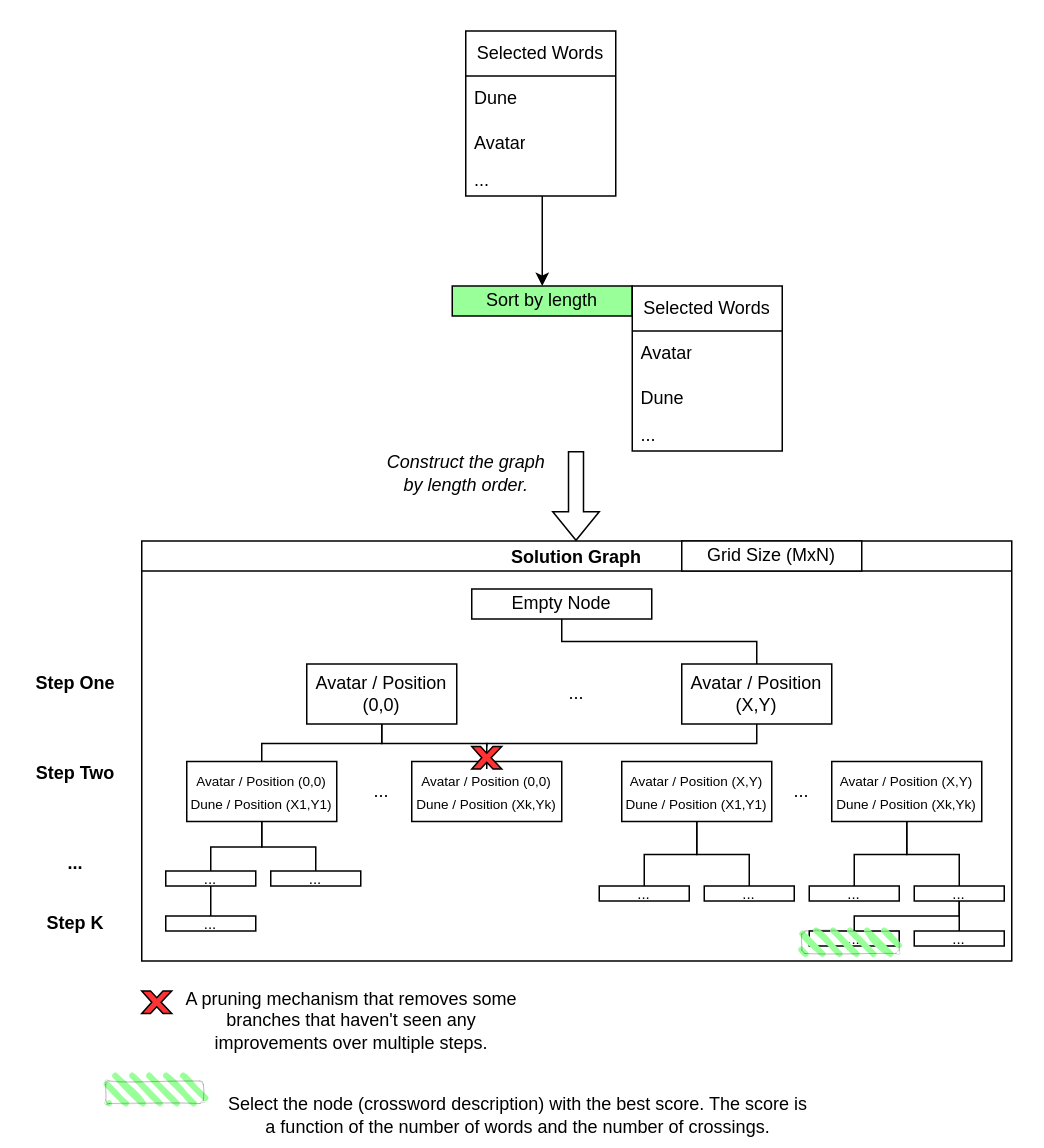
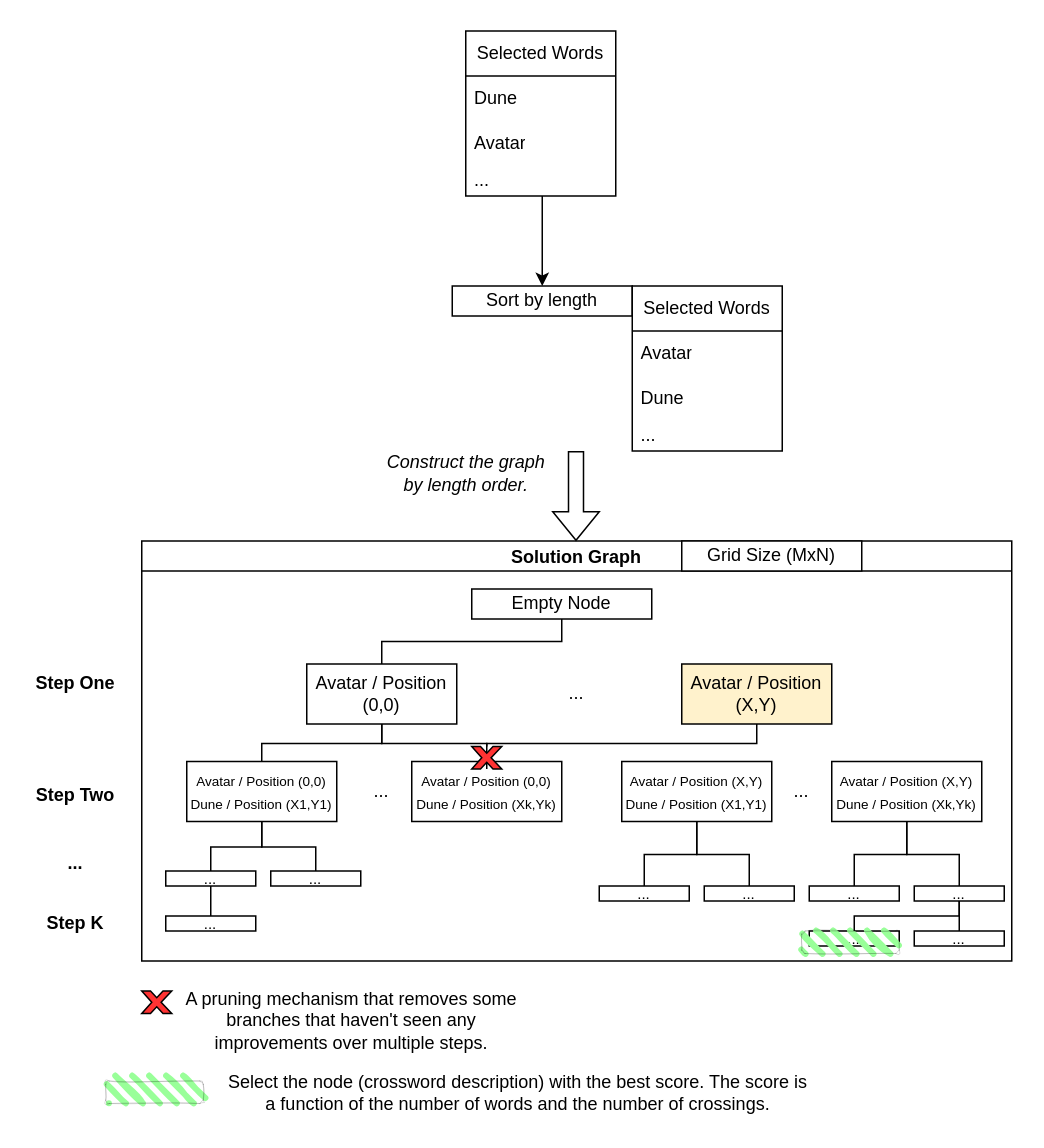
  <mxCell id="0" />
  <mxCell id="1" parent="0" />
  <mxCell id="2" value="Selected Words" style="swimlane;fontStyle=0;childLayout=stackLayout;horizontal=1;startSize=30;horizontalStack=0;resizeParent=1;resizeParentMax=0;resizeLast=0;collapsible=1;marginBottom=0;whiteSpace=wrap;html=1;" vertex="1" parent="1"><mxGeometry x="310" y="20" width="100" height="110" as="geometry" /></mxCell>
  <mxCell id="3" value="Dune" style="text;strokeColor=none;fillColor=none;align=left;verticalAlign=middle;spacingLeft=4;spacingRight=4;overflow=hidden;points=[[0,0.5],[1,0.5]];portConstraint=eastwest;rotatable=0;whiteSpace=wrap;html=1;" vertex="1" parent="2"><mxGeometry y="30" width="100" height="30" as="geometry" /></mxCell>
  <mxCell id="4" value="Avatar" style="text;strokeColor=none;fillColor=none;align=left;verticalAlign=middle;spacingLeft=4;spacingRight=4;overflow=hidden;points=[[0,0.5],[1,0.5]];portConstraint=eastwest;rotatable=0;whiteSpace=wrap;html=1;" vertex="1" parent="2"><mxGeometry y="60" width="100" height="30" as="geometry" /></mxCell>
  <mxCell id="5" value="..." style="text;strokeColor=none;fillColor=none;align=left;verticalAlign=middle;spacingLeft=4;spacingRight=4;overflow=hidden;points=[[0,0.5],[1,0.5]];portConstraint=eastwest;rotatable=0;whiteSpace=wrap;html=1;" vertex="1" parent="2"><mxGeometry y="90" width="100" height="20" as="geometry" /></mxCell>
- <mxCell id="6" value="Sort by length" style="rounded=0;whiteSpace=wrap;html=1;fillColor=#99ff99;" vertex="1" parent="1"><mxGeometry x="301" y="190" width="120" height="20" as="geometry" /></mxCell>
+ <mxCell id="6" value="Sort by length" style="rounded=0;whiteSpace=wrap;html=1;" vertex="1" parent="1"><mxGeometry x="301" y="190" width="120" height="20" as="geometry" /></mxCell>
  <mxCell id="7" value="" style="endArrow=classic;html=1;rounded=0;exitX=0.51;exitY=1;exitDx=0;exitDy=0;exitPerimeter=0;" edge="1" parent="1" source="5" target="6"><mxGeometry width="50" height="50" relative="1" as="geometry"><mxPoint x="360" y="390" as="sourcePoint" /><mxPoint x="410" y="340" as="targetPoint" /></mxGeometry></mxCell>
  <mxCell id="8" value="Selected Words" style="swimlane;fontStyle=0;childLayout=stackLayout;horizontal=1;startSize=30;horizontalStack=0;resizeParent=1;resizeParentMax=0;resizeLast=0;collapsible=1;marginBottom=0;whiteSpace=wrap;html=1;" vertex="1" parent="1"><mxGeometry x="421" y="190" width="100" height="110" as="geometry" /></mxCell>
  <mxCell id="9" value="Avatar" style="text;strokeColor=none;fillColor=none;align=left;verticalAlign=middle;spacingLeft=4;spacingRight=4;overflow=hidden;points=[[0,0.5],[1,0.5]];portConstraint=eastwest;rotatable=0;whiteSpace=wrap;html=1;" vertex="1" parent="8"><mxGeometry y="30" width="100" height="30" as="geometry" /></mxCell>
  <mxCell id="10" value="Dune" style="text;strokeColor=none;fillColor=none;align=left;verticalAlign=middle;spacingLeft=4;spacingRight=4;overflow=hidden;points=[[0,0.5],[1,0.5]];portConstraint=eastwest;rotatable=0;whiteSpace=wrap;html=1;" vertex="1" parent="8"><mxGeometry y="60" width="100" height="30" as="geometry" /></mxCell>
  <mxCell id="11" value="..." style="text;strokeColor=none;fillColor=none;align=left;verticalAlign=middle;spacingLeft=4;spacingRight=4;overflow=hidden;points=[[0,0.5],[1,0.5]];portConstraint=eastwest;rotatable=0;whiteSpace=wrap;html=1;" vertex="1" parent="8"><mxGeometry y="90" width="100" height="20" as="geometry" /></mxCell>
  <mxCell id="12" value="Solution Graph" style="swimlane;startSize=20;horizontal=1;containerType=tree;newEdgeStyle={&quot;edgeStyle&quot;:&quot;elbowEdgeStyle&quot;,&quot;startArrow&quot;:&quot;none&quot;,&quot;endArrow&quot;:&quot;none&quot;};strokeWidth=1;" vertex="1" parent="1"><mxGeometry x="94" y="360" width="580" height="280" as="geometry" /></mxCell>
- <mxCell id="14" value="" style="edgeStyle=elbowEdgeStyle;elbow=vertical;sourcePerimeterSpacing=0;targetPerimeterSpacing=0;startArrow=none;endArrow=none;rounded=0;curved=0;" edge="1" parent="12" source="15" target="17"><mxGeometry relative="1" as="geometry" /></mxCell>
+ <mxCell id="13" value="" style="edgeStyle=elbowEdgeStyle;elbow=vertical;sourcePerimeterSpacing=0;targetPerimeterSpacing=0;startArrow=none;endArrow=none;rounded=0;curved=0;" edge="1" parent="12" source="15" target="16"><mxGeometry relative="1" as="geometry" /></mxCell>
  <mxCell id="15" value="Empty Node" style="whiteSpace=wrap;html=1;align=center;treeFolding=1;treeMoving=1;newEdgeStyle={&quot;edgeStyle&quot;:&quot;elbowEdgeStyle&quot;,&quot;startArrow&quot;:&quot;none&quot;,&quot;endArrow&quot;:&quot;none&quot;};" vertex="1" parent="12"><mxGeometry x="220" y="32" width="120" height="20" as="geometry" /></mxCell>
  <mxCell id="16" value="Avatar / Position (0,0)" style="whiteSpace=wrap;html=1;align=center;verticalAlign=middle;treeFolding=1;treeMoving=1;newEdgeStyle={&quot;edgeStyle&quot;:&quot;elbowEdgeStyle&quot;,&quot;startArrow&quot;:&quot;none&quot;,&quot;endArrow&quot;:&quot;none&quot;};" vertex="1" parent="12"><mxGeometry x="110" y="82" width="100" height="40" as="geometry" /></mxCell>
- <mxCell id="17" value="Avatar / Position (X,Y)" style="whiteSpace=wrap;html=1;align=center;verticalAlign=middle;treeFolding=1;treeMoving=1;newEdgeStyle={&quot;edgeStyle&quot;:&quot;elbowEdgeStyle&quot;,&quot;startArrow&quot;:&quot;none&quot;,&quot;endArrow&quot;:&quot;none&quot;};" vertex="1" parent="12"><mxGeometry x="360" y="82" width="100" height="40" as="geometry" /></mxCell>
+ <mxCell id="17" value="Avatar / Position (X,Y)" style="whiteSpace=wrap;html=1;align=center;verticalAlign=middle;treeFolding=1;treeMoving=1;newEdgeStyle={&quot;edgeStyle&quot;:&quot;elbowEdgeStyle&quot;,&quot;startArrow&quot;:&quot;none&quot;,&quot;endArrow&quot;:&quot;none&quot;};fillColor=#fff2cc;" vertex="1" parent="12"><mxGeometry x="360" y="82" width="100" height="40" as="geometry" /></mxCell>
  <mxCell id="18" value="..." style="text;html=1;strokeColor=none;fillColor=none;align=center;verticalAlign=middle;whiteSpace=wrap;rounded=0;" vertex="1" parent="12"><mxGeometry x="260" y="87" width="60" height="30" as="geometry" /></mxCell>
  <mxCell id="19" value="&lt;font style=&quot;font-size: 9px;&quot;&gt;Avatar / Position (0,0)&lt;br&gt;Dune / Position (X1,Y1)&lt;/font&gt;" style="whiteSpace=wrap;html=1;align=center;verticalAlign=middle;treeFolding=1;treeMoving=1;newEdgeStyle={&quot;edgeStyle&quot;:&quot;elbowEdgeStyle&quot;,&quot;startArrow&quot;:&quot;none&quot;,&quot;endArrow&quot;:&quot;none&quot;};" vertex="1" parent="12"><mxGeometry x="30" y="147" width="100" height="40" as="geometry" /></mxCell>
  <mxCell id="20" value="" style="edgeStyle=elbowEdgeStyle;elbow=vertical;sourcePerimeterSpacing=0;targetPerimeterSpacing=0;startArrow=none;endArrow=none;rounded=0;curved=0;exitX=0.5;exitY=1;exitDx=0;exitDy=0;entryX=0.5;entryY=0;entryDx=0;entryDy=0;" edge="1" parent="12" source="16" target="19"><mxGeometry relative="1" as="geometry"><mxPoint x="270" y="52" as="sourcePoint" /><mxPoint x="120" y="147" as="targetPoint" /></mxGeometry></mxCell>
  <mxCell id="21" value="&lt;font style=&quot;font-size: 9px;&quot;&gt;Avatar / Position (0,0)&lt;br&gt;Dune / Position (Xk,Yk)&lt;/font&gt;" style="whiteSpace=wrap;html=1;align=center;verticalAlign=middle;treeFolding=1;treeMoving=1;newEdgeStyle={&quot;edgeStyle&quot;:&quot;elbowEdgeStyle&quot;,&quot;startArrow&quot;:&quot;none&quot;,&quot;endArrow&quot;:&quot;none&quot;};" vertex="1" parent="12"><mxGeometry x="180" y="147" width="100" height="40" as="geometry" /></mxCell>
  <mxCell id="22" value="" style="edgeStyle=elbowEdgeStyle;elbow=vertical;sourcePerimeterSpacing=0;targetPerimeterSpacing=0;startArrow=none;endArrow=none;rounded=0;curved=0;exitX=0.5;exitY=1;exitDx=0;exitDy=0;" edge="1" parent="12" source="30" target="21"><mxGeometry relative="1" as="geometry"><mxPoint x="200" y="122.5" as="sourcePoint" /><mxPoint x="130" y="147.5" as="targetPoint" /></mxGeometry></mxCell>
  <mxCell id="23" value="..." style="text;html=1;strokeColor=none;fillColor=none;align=center;verticalAlign=middle;whiteSpace=wrap;rounded=0;" vertex="1" parent="12"><mxGeometry x="130" y="152" width="60" height="30" as="geometry" /></mxCell>
  <mxCell id="24" value="&lt;font style=&quot;font-size: 9px;&quot;&gt;Avatar / Position (X,Y)&lt;br&gt;Dune / Position (X1,Y1)&lt;/font&gt;" style="whiteSpace=wrap;html=1;align=center;verticalAlign=middle;treeFolding=1;treeMoving=1;newEdgeStyle={&quot;edgeStyle&quot;:&quot;elbowEdgeStyle&quot;,&quot;startArrow&quot;:&quot;none&quot;,&quot;endArrow&quot;:&quot;none&quot;};" vertex="1" parent="12"><mxGeometry x="320" y="147" width="100" height="40" as="geometry" /></mxCell>
  <mxCell id="25" value="&lt;font style=&quot;font-size: 9px;&quot;&gt;Avatar / Position (X,Y)&lt;br&gt;Dune / Position (Xk,Yk)&lt;/font&gt;" style="whiteSpace=wrap;html=1;align=center;verticalAlign=middle;treeFolding=1;treeMoving=1;newEdgeStyle={&quot;edgeStyle&quot;:&quot;elbowEdgeStyle&quot;,&quot;startArrow&quot;:&quot;none&quot;,&quot;endArrow&quot;:&quot;none&quot;};" vertex="1" parent="12"><mxGeometry x="460" y="147" width="100" height="40" as="geometry" /></mxCell>
  <mxCell id="26" value="..." style="text;html=1;strokeColor=none;fillColor=none;align=center;verticalAlign=middle;whiteSpace=wrap;rounded=0;" vertex="1" parent="12"><mxGeometry x="410" y="152" width="60" height="30" as="geometry" /></mxCell>
  <mxCell id="27" value="" style="edgeStyle=elbowEdgeStyle;elbow=vertical;sourcePerimeterSpacing=0;targetPerimeterSpacing=0;startArrow=none;endArrow=none;rounded=0;curved=0;exitX=0.5;exitY=1;exitDx=0;exitDy=0;" edge="1" parent="12" source="17" target="21"><mxGeometry relative="1" as="geometry"><mxPoint x="190" y="122.5" as="sourcePoint" /><mxPoint x="260" y="147.5" as="targetPoint" /></mxGeometry></mxCell>
  <mxCell id="28" value="Grid Size (MxN)" style="rounded=0;whiteSpace=wrap;html=1;" vertex="1" parent="12"><mxGeometry x="360" width="120" height="20" as="geometry" /></mxCell>
  <mxCell id="29" value="" style="edgeStyle=elbowEdgeStyle;elbow=vertical;sourcePerimeterSpacing=0;targetPerimeterSpacing=0;startArrow=none;endArrow=none;rounded=0;curved=0;exitX=0.5;exitY=1;exitDx=0;exitDy=0;" edge="1" parent="12" source="16" target="30"><mxGeometry relative="1" as="geometry"><mxPoint x="280" y="597" as="sourcePoint" /><mxPoint x="350" y="622" as="targetPoint" /><Array as="points"><mxPoint x="190" y="135" /></Array></mxGeometry></mxCell>
  <mxCell id="30" value="" style="verticalLabelPosition=bottom;verticalAlign=top;html=1;shape=mxgraph.basic.x;fillColor=#FF3333;" vertex="1" parent="12"><mxGeometry x="220" y="137" width="20" height="15" as="geometry" /></mxCell>
  <mxCell id="31" value="&lt;font size=&quot;1&quot;&gt;...&lt;/font&gt;" style="whiteSpace=wrap;html=1;align=center;verticalAlign=middle;treeFolding=1;treeMoving=1;newEdgeStyle={&quot;edgeStyle&quot;:&quot;elbowEdgeStyle&quot;,&quot;startArrow&quot;:&quot;none&quot;,&quot;endArrow&quot;:&quot;none&quot;};" vertex="1" parent="12"><mxGeometry x="16" y="220" width="60" height="10" as="geometry" /></mxCell>
  <mxCell id="32" value="" style="edgeStyle=elbowEdgeStyle;elbow=vertical;sourcePerimeterSpacing=0;targetPerimeterSpacing=0;startArrow=none;endArrow=none;rounded=0;curved=0;exitX=0.5;exitY=1;exitDx=0;exitDy=0;entryX=0.5;entryY=0;entryDx=0;entryDy=0;" edge="1" parent="12" source="19" target="31"><mxGeometry relative="1" as="geometry"><mxPoint x="160" y="122" as="sourcePoint" /><mxPoint x="80" y="147" as="targetPoint" /></mxGeometry></mxCell>
  <mxCell id="33" value="&lt;font size=&quot;1&quot;&gt;...&lt;/font&gt;" style="whiteSpace=wrap;html=1;align=center;verticalAlign=middle;treeFolding=1;treeMoving=1;newEdgeStyle={&quot;edgeStyle&quot;:&quot;elbowEdgeStyle&quot;,&quot;startArrow&quot;:&quot;none&quot;,&quot;endArrow&quot;:&quot;none&quot;};" vertex="1" parent="12"><mxGeometry x="86" y="220" width="60" height="10" as="geometry" /></mxCell>
  <mxCell id="34" value="" style="edgeStyle=elbowEdgeStyle;elbow=vertical;sourcePerimeterSpacing=0;targetPerimeterSpacing=0;startArrow=none;endArrow=none;rounded=0;curved=0;exitX=0.5;exitY=1;exitDx=0;exitDy=0;entryX=0.5;entryY=0;entryDx=0;entryDy=0;" edge="1" parent="12" source="19" target="33"><mxGeometry relative="1" as="geometry"><mxPoint x="80" y="187" as="sourcePoint" /><mxPoint x="46" y="220" as="targetPoint" /></mxGeometry></mxCell>
  <mxCell id="35" value="&lt;font size=&quot;1&quot;&gt;...&lt;/font&gt;" style="whiteSpace=wrap;html=1;align=center;verticalAlign=middle;treeFolding=1;treeMoving=1;newEdgeStyle={&quot;edgeStyle&quot;:&quot;elbowEdgeStyle&quot;,&quot;startArrow&quot;:&quot;none&quot;,&quot;endArrow&quot;:&quot;none&quot;};" vertex="1" parent="12"><mxGeometry x="16" y="250" width="60" height="10" as="geometry" /></mxCell>
  <mxCell id="36" value="" style="edgeStyle=elbowEdgeStyle;elbow=vertical;sourcePerimeterSpacing=0;targetPerimeterSpacing=0;startArrow=none;endArrow=none;rounded=0;curved=0;exitX=0.5;exitY=1;exitDx=0;exitDy=0;entryX=0.5;entryY=0;entryDx=0;entryDy=0;" edge="1" parent="12" source="31" target="35"><mxGeometry relative="1" as="geometry"><mxPoint x="80" y="187" as="sourcePoint" /><mxPoint x="116" y="220" as="targetPoint" /></mxGeometry></mxCell>
  <mxCell id="37" value="&lt;font size=&quot;1&quot;&gt;...&lt;/font&gt;" style="whiteSpace=wrap;html=1;align=center;verticalAlign=middle;treeFolding=1;treeMoving=1;newEdgeStyle={&quot;edgeStyle&quot;:&quot;elbowEdgeStyle&quot;,&quot;startArrow&quot;:&quot;none&quot;,&quot;endArrow&quot;:&quot;none&quot;};" vertex="1" parent="12"><mxGeometry x="305" y="230" width="60" height="10" as="geometry" /></mxCell>
  <mxCell id="38" value="&lt;font size=&quot;1&quot;&gt;...&lt;/font&gt;" style="whiteSpace=wrap;html=1;align=center;verticalAlign=middle;treeFolding=1;treeMoving=1;newEdgeStyle={&quot;edgeStyle&quot;:&quot;elbowEdgeStyle&quot;,&quot;startArrow&quot;:&quot;none&quot;,&quot;endArrow&quot;:&quot;none&quot;};" vertex="1" parent="12"><mxGeometry x="375" y="230" width="60" height="10" as="geometry" /></mxCell>
  <mxCell id="39" value="" style="edgeStyle=elbowEdgeStyle;elbow=vertical;sourcePerimeterSpacing=0;targetPerimeterSpacing=0;startArrow=none;endArrow=none;rounded=0;curved=0;entryX=0.5;entryY=0;entryDx=0;entryDy=0;exitX=0.5;exitY=1;exitDx=0;exitDy=0;" edge="1" parent="12" source="24" target="37"><mxGeometry relative="1" as="geometry"><mxPoint x="80" y="187" as="sourcePoint" /><mxPoint x="46" y="220" as="targetPoint" /></mxGeometry></mxCell>
  <mxCell id="40" value="" style="edgeStyle=elbowEdgeStyle;elbow=vertical;sourcePerimeterSpacing=0;targetPerimeterSpacing=0;startArrow=none;endArrow=none;rounded=0;curved=0;exitX=0.5;exitY=1;exitDx=0;exitDy=0;entryX=0.5;entryY=0;entryDx=0;entryDy=0;" edge="1" parent="12" source="24" target="38"><mxGeometry relative="1" as="geometry"><mxPoint x="80" y="187" as="sourcePoint" /><mxPoint x="116" y="220" as="targetPoint" /></mxGeometry></mxCell>
  <mxCell id="41" value="&lt;font size=&quot;1&quot;&gt;...&lt;/font&gt;" style="whiteSpace=wrap;html=1;align=center;verticalAlign=middle;treeFolding=1;treeMoving=1;newEdgeStyle={&quot;edgeStyle&quot;:&quot;elbowEdgeStyle&quot;,&quot;startArrow&quot;:&quot;none&quot;,&quot;endArrow&quot;:&quot;none&quot;};" vertex="1" parent="12"><mxGeometry x="445" y="230" width="60" height="10" as="geometry" /></mxCell>
  <mxCell id="42" value="&lt;font size=&quot;1&quot;&gt;...&lt;/font&gt;" style="whiteSpace=wrap;html=1;align=center;verticalAlign=middle;treeFolding=1;treeMoving=1;newEdgeStyle={&quot;edgeStyle&quot;:&quot;elbowEdgeStyle&quot;,&quot;startArrow&quot;:&quot;none&quot;,&quot;endArrow&quot;:&quot;none&quot;};" vertex="1" parent="12"><mxGeometry x="515" y="230" width="60" height="10" as="geometry" /></mxCell>
  <mxCell id="43" value="" style="edgeStyle=elbowEdgeStyle;elbow=vertical;sourcePerimeterSpacing=0;targetPerimeterSpacing=0;startArrow=none;endArrow=none;rounded=0;curved=0;entryX=0.5;entryY=0;entryDx=0;entryDy=0;exitX=0.5;exitY=1;exitDx=0;exitDy=0;" edge="1" parent="12" source="25" target="41"><mxGeometry relative="1" as="geometry"><mxPoint x="370" y="187" as="sourcePoint" /><mxPoint x="335" y="230" as="targetPoint" /></mxGeometry></mxCell>
  <mxCell id="44" value="" style="edgeStyle=elbowEdgeStyle;elbow=vertical;sourcePerimeterSpacing=0;targetPerimeterSpacing=0;startArrow=none;endArrow=none;rounded=0;curved=0;exitX=0.5;exitY=1;exitDx=0;exitDy=0;entryX=0.5;entryY=0;entryDx=0;entryDy=0;" edge="1" parent="12" source="25" target="42"><mxGeometry relative="1" as="geometry"><mxPoint x="370" y="187" as="sourcePoint" /><mxPoint x="405" y="230" as="targetPoint" /></mxGeometry></mxCell>
  <mxCell id="45" value="&lt;font size=&quot;1&quot;&gt;...&lt;/font&gt;" style="whiteSpace=wrap;html=1;align=center;verticalAlign=middle;treeFolding=1;treeMoving=1;newEdgeStyle={&quot;edgeStyle&quot;:&quot;elbowEdgeStyle&quot;,&quot;startArrow&quot;:&quot;none&quot;,&quot;endArrow&quot;:&quot;none&quot;};" vertex="1" parent="12"><mxGeometry x="515" y="260" width="60" height="10" as="geometry" /></mxCell>
  <mxCell id="46" value="" style="edgeStyle=elbowEdgeStyle;elbow=vertical;sourcePerimeterSpacing=0;targetPerimeterSpacing=0;startArrow=none;endArrow=none;rounded=0;curved=0;entryX=0.5;entryY=0;entryDx=0;entryDy=0;" edge="1" parent="12" target="45"><mxGeometry relative="1" as="geometry"><mxPoint x="545" y="240" as="sourcePoint" /><mxPoint x="475" y="230" as="targetPoint" /></mxGeometry></mxCell>
  <mxCell id="47" value="&lt;font size=&quot;1&quot;&gt;...&lt;/font&gt;" style="whiteSpace=wrap;html=1;align=center;verticalAlign=middle;treeFolding=1;treeMoving=1;newEdgeStyle={&quot;edgeStyle&quot;:&quot;elbowEdgeStyle&quot;,&quot;startArrow&quot;:&quot;none&quot;,&quot;endArrow&quot;:&quot;none&quot;};" vertex="1" parent="12"><mxGeometry x="445" y="260" width="60" height="10" as="geometry" /></mxCell>
  <mxCell id="48" value="" style="rounded=1;whiteSpace=wrap;html=1;strokeWidth=0;fillWeight=4;hachureGap=8;hachureAngle=45;fillColor=#99FF99;sketch=1;" vertex="1" parent="12"><mxGeometry x="440" y="260" width="65" height="15" as="geometry" /></mxCell>
  <mxCell id="49" value="" style="shape=flexArrow;endArrow=classic;html=1;rounded=0;" edge="1" parent="1"><mxGeometry width="50" height="50" relative="1" as="geometry"><mxPoint x="383.5" y="300" as="sourcePoint" /><mxPoint x="383.5" y="360" as="targetPoint" /></mxGeometry></mxCell>
  <mxCell id="50" value="" style="verticalLabelPosition=bottom;verticalAlign=top;html=1;shape=mxgraph.basic.x;fillColor=#FF3333;" vertex="1" parent="1"><mxGeometry x="94" y="660" width="20" height="15" as="geometry" /></mxCell>
  <mxCell id="51" value="A pruning mechanism that removes some branches that haven't seen any improvements over multiple steps." style="text;html=1;strokeColor=none;fillColor=none;align=center;verticalAlign=middle;whiteSpace=wrap;rounded=0;" vertex="1" parent="1"><mxGeometry x="114" y="665" width="240" height="30" as="geometry" /></mxCell>
  <mxCell id="52" value="&lt;i&gt;Construct the graph by length order.&lt;/i&gt;" style="text;html=1;strokeColor=none;fillColor=none;align=center;verticalAlign=middle;whiteSpace=wrap;rounded=0;" vertex="1" parent="1"><mxGeometry x="250" y="300" width="121" height="30" as="geometry" /></mxCell>
  <mxCell id="53" value="&lt;b&gt;Step One&lt;/b&gt;" style="text;html=1;strokeColor=none;fillColor=none;align=center;verticalAlign=middle;whiteSpace=wrap;rounded=0;" vertex="1" parent="1"><mxGeometry x="20" y="440" width="60" height="30" as="geometry" /></mxCell>
- <mxCell id="54" value="&lt;b&gt;Step Two&lt;/b&gt;" style="text;html=1;strokeColor=none;fillColor=none;align=center;verticalAlign=middle;whiteSpace=wrap;rounded=0;" vertex="1" parent="1"><mxGeometry x="20" y="500" width="60" height="30" as="geometry" /></mxCell>
+ <mxCell id="54" value="&lt;b&gt;Step Two&lt;/b&gt;" style="text;html=1;strokeColor=none;fillColor=none;align=center;verticalAlign=middle;whiteSpace=wrap;rounded=0;" vertex="1" parent="1"><mxGeometry x="20" y="515" width="60" height="30" as="geometry" /></mxCell>
  <mxCell id="55" value="&lt;b&gt;Step K&lt;/b&gt;" style="text;html=1;strokeColor=none;fillColor=none;align=center;verticalAlign=middle;whiteSpace=wrap;rounded=0;" vertex="1" parent="1"><mxGeometry x="20" y="600" width="60" height="30" as="geometry" /></mxCell>
  <mxCell id="56" value="&lt;b&gt;...&lt;/b&gt;" style="text;html=1;strokeColor=none;fillColor=none;align=center;verticalAlign=middle;whiteSpace=wrap;rounded=0;" vertex="1" parent="1"><mxGeometry x="20" y="560" width="60" height="30" as="geometry" /></mxCell>
  <mxCell id="57" value="" style="edgeStyle=elbowEdgeStyle;elbow=vertical;sourcePerimeterSpacing=0;targetPerimeterSpacing=0;startArrow=none;endArrow=none;rounded=0;curved=0;entryX=0.5;entryY=0;entryDx=0;entryDy=0;" edge="1" parent="1" target="47"><mxGeometry relative="1" as="geometry"><mxPoint x="639" y="600" as="sourcePoint" /><mxPoint x="639" y="620" as="targetPoint" /></mxGeometry></mxCell>
  <mxCell id="58" value="" style="rounded=1;whiteSpace=wrap;html=1;strokeWidth=0;fillWeight=4;hachureGap=8;hachureAngle=45;fillColor=#99FF99;sketch=1;" vertex="1" parent="1"><mxGeometry x="70" y="720" width="65" height="15" as="geometry" /></mxCell>
- <mxCell id="59" value="Select the node (crossword description) with the best score. The score is a function of the number of words and the number of crossings." style="text;html=1;strokeColor=none;fillColor=none;align=center;verticalAlign=middle;whiteSpace=wrap;rounded=0;" vertex="1" parent="1"><mxGeometry x="150" y="727.5" width="390" height="30" as="geometry" /></mxCell>
+ <mxCell id="59" value="Select the node (crossword description) with the best score. The score is a function of the number of words and the number of crossings." style="text;html=1;strokeColor=none;fillColor=none;align=center;verticalAlign=middle;whiteSpace=wrap;rounded=0;" vertex="1" parent="1"><mxGeometry x="150" y="712.5" width="390" height="30" as="geometry" /></mxCell>
